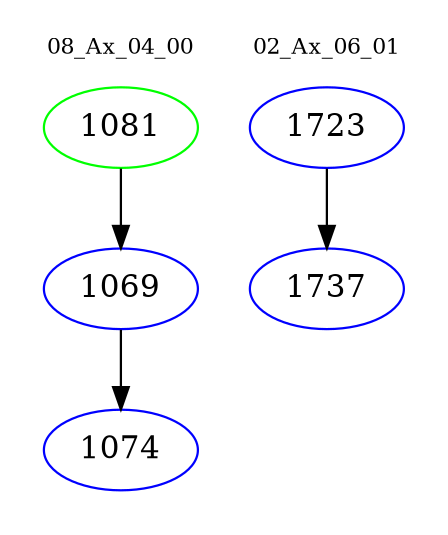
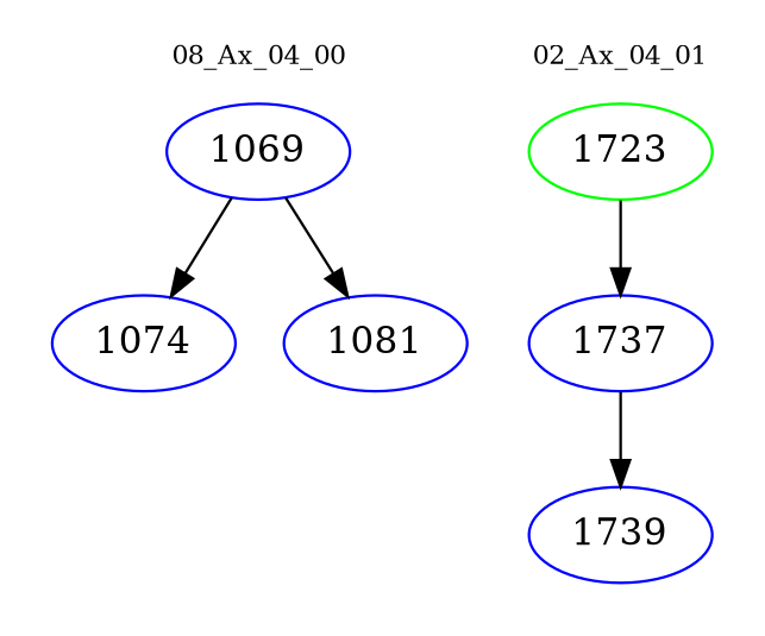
  digraph {
    node [color=blue]
    edge [color=black]
    n1 [label=1069]
    n2 [label=1074]
-   n3 [color=green label=1081]
+   n3 [label=1081]
    n4 [label=1737]
-   n5 [label=1723]
+   n5 [color=green label=1723]
+   n6 [label=1739]
    subgraph cluster_1 {
      color=white
      fontsize=10
      label="08_Ax_04_00"
      n1
      n2
      n3
    }
    subgraph cluster_2 {
      color=white
      fontsize=10
-     label="02_Ax_06_01"
+     label="02_Ax_04_01"
      n4
      n5
+     n6
    }
    n1 -> n2
-   n3 -> n1
+   n1 -> n3
+   n4 -> n6
    n5 -> n4
  }
